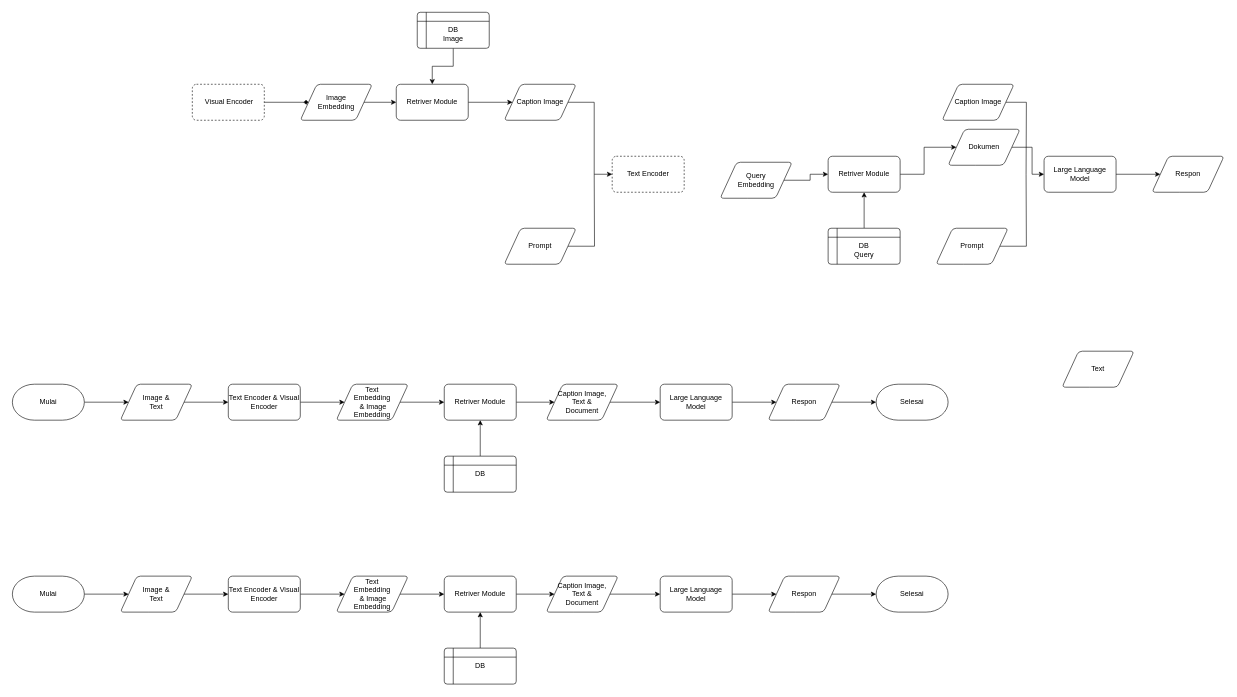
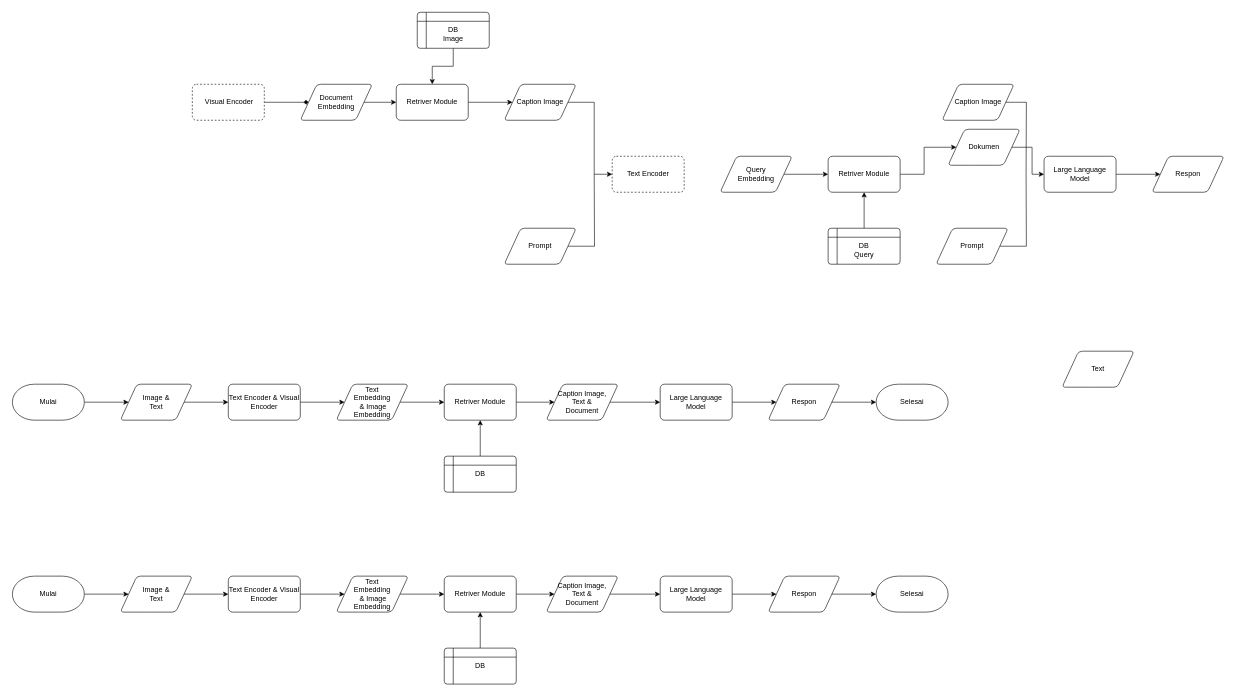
  <mxCell id="0" />
  <mxCell id="1" parent="0" />
  <mxCell id="2" style="edgeStyle=orthogonalEdgeStyle;rounded=0;orthogonalLoop=1;jettySize=auto;html=1;exitX=1;exitY=0.5;exitDx=0;exitDy=0;exitPerimeter=0;entryX=0;entryY=0.5;entryDx=0;entryDy=0;" parent="1" source="3" target="5" edge="1"><mxGeometry relative="1" as="geometry" /></mxCell>
  <mxCell id="3" value="Mulai" style="strokeWidth=1;html=1;shape=mxgraph.flowchart.terminator;whiteSpace=wrap;rounded=1;strokeColor=default;align=center;verticalAlign=middle;arcSize=14;fontFamily=Helvetica;fontSize=12;fontColor=default;fillColor=default;" parent="1" vertex="1"><mxGeometry x="20" y="640" width="120" height="60" as="geometry" /></mxCell>
  <mxCell id="4" style="edgeStyle=orthogonalEdgeStyle;rounded=0;orthogonalLoop=1;jettySize=auto;html=1;exitX=1;exitY=0.5;exitDx=0;exitDy=0;entryX=0;entryY=0.5;entryDx=0;entryDy=0;" parent="1" source="5" target="7" edge="1"><mxGeometry relative="1" as="geometry" /></mxCell>
  <mxCell id="5" value="Image &amp;amp;&lt;br&gt;Text" style="shape=parallelogram;html=1;strokeWidth=1;perimeter=parallelogramPerimeter;whiteSpace=wrap;rounded=1;arcSize=12;size=0.23;strokeColor=default;align=center;verticalAlign=middle;fontFamily=Helvetica;fontSize=12;fontColor=default;fillColor=default;" parent="1" vertex="1"><mxGeometry x="200" y="640" width="120" height="60" as="geometry" /></mxCell>
  <mxCell id="6" style="edgeStyle=orthogonalEdgeStyle;rounded=0;orthogonalLoop=1;jettySize=auto;html=1;exitX=1;exitY=0.5;exitDx=0;exitDy=0;entryX=0;entryY=0.5;entryDx=0;entryDy=0;" parent="1" source="7" target="9" edge="1"><mxGeometry relative="1" as="geometry" /></mxCell>
  <mxCell id="7" value="Text Encoder &amp;amp; Visual Encoder" style="rounded=1;whiteSpace=wrap;html=1;absoluteArcSize=1;arcSize=14;strokeWidth=1;strokeColor=default;align=center;verticalAlign=middle;fontFamily=Helvetica;fontSize=12;fontColor=default;fillColor=default;" parent="1" vertex="1"><mxGeometry x="380" y="640" width="120" height="60" as="geometry" /></mxCell>
  <mxCell id="8" style="edgeStyle=orthogonalEdgeStyle;rounded=0;orthogonalLoop=1;jettySize=auto;html=1;exitX=1;exitY=0.5;exitDx=0;exitDy=0;entryX=0;entryY=0.5;entryDx=0;entryDy=0;" parent="1" source="9" target="11" edge="1"><mxGeometry relative="1" as="geometry" /></mxCell>
  <mxCell id="9" value="Text&lt;br&gt;Embedding&lt;br&gt;&amp;nbsp;&amp;amp; Image&lt;br&gt;Embedding" style="shape=parallelogram;html=1;strokeWidth=1;perimeter=parallelogramPerimeter;whiteSpace=wrap;rounded=1;arcSize=12;size=0.23;strokeColor=default;align=center;verticalAlign=middle;fontFamily=Helvetica;fontSize=12;fontColor=default;fillColor=default;" parent="1" vertex="1"><mxGeometry x="560" y="640" width="120" height="60" as="geometry" /></mxCell>
  <mxCell id="10" style="edgeStyle=orthogonalEdgeStyle;rounded=0;orthogonalLoop=1;jettySize=auto;html=1;exitX=1;exitY=0.5;exitDx=0;exitDy=0;entryX=0;entryY=0.5;entryDx=0;entryDy=0;" parent="1" source="11" target="20" edge="1"><mxGeometry relative="1" as="geometry"><mxPoint x="920" y="670" as="targetPoint" /></mxGeometry></mxCell>
  <mxCell id="11" value="Retriver Module" style="rounded=1;whiteSpace=wrap;html=1;absoluteArcSize=1;arcSize=14;strokeWidth=1;strokeColor=default;align=center;verticalAlign=middle;fontFamily=Helvetica;fontSize=12;fontColor=default;fillColor=default;" parent="1" vertex="1"><mxGeometry x="740" y="640" width="120" height="60" as="geometry" /></mxCell>
  <mxCell id="12" style="edgeStyle=orthogonalEdgeStyle;rounded=0;orthogonalLoop=1;jettySize=auto;html=1;exitX=1;exitY=0.5;exitDx=0;exitDy=0;entryX=0;entryY=0.5;entryDx=0;entryDy=0;" parent="1" source="13" target="16" edge="1"><mxGeometry relative="1" as="geometry" /></mxCell>
  <mxCell id="13" value="Large Language Model" style="rounded=1;whiteSpace=wrap;html=1;absoluteArcSize=1;arcSize=14;strokeWidth=1;strokeColor=default;align=center;verticalAlign=middle;fontFamily=Helvetica;fontSize=12;fontColor=default;fillColor=default;" parent="1" vertex="1"><mxGeometry x="1100" y="640" width="120" height="60" as="geometry" /></mxCell>
  <mxCell id="14" style="edgeStyle=orthogonalEdgeStyle;rounded=0;orthogonalLoop=1;jettySize=auto;html=1;exitX=0.5;exitY=0;exitDx=0;exitDy=0;entryX=0.5;entryY=1;entryDx=0;entryDy=0;" parent="1" source="15" target="11" edge="1"><mxGeometry relative="1" as="geometry" /></mxCell>
  <mxCell id="15" value="DB" style="shape=internalStorage;whiteSpace=wrap;html=1;dx=15;dy=15;rounded=1;arcSize=8;strokeWidth=1;strokeColor=default;align=center;verticalAlign=middle;fontFamily=Helvetica;fontSize=12;fontColor=default;fillColor=default;" parent="1" vertex="1"><mxGeometry x="740" y="760" width="120" height="60" as="geometry" /></mxCell>
  <mxCell id="16" value="Respon" style="shape=parallelogram;html=1;strokeWidth=1;perimeter=parallelogramPerimeter;whiteSpace=wrap;rounded=1;arcSize=12;size=0.23;strokeColor=default;align=center;verticalAlign=middle;fontFamily=Helvetica;fontSize=12;fontColor=default;fillColor=default;" parent="1" vertex="1"><mxGeometry x="1280" y="640" width="120" height="60" as="geometry" /></mxCell>
  <mxCell id="17" value="Selesai" style="strokeWidth=1;html=1;shape=mxgraph.flowchart.terminator;whiteSpace=wrap;rounded=1;strokeColor=default;align=center;verticalAlign=middle;arcSize=14;fontFamily=Helvetica;fontSize=12;fontColor=default;fillColor=default;" parent="1" vertex="1"><mxGeometry x="1460" y="640" width="120" height="60" as="geometry" /></mxCell>
  <mxCell id="18" style="edgeStyle=orthogonalEdgeStyle;rounded=0;orthogonalLoop=1;jettySize=auto;html=1;exitX=1;exitY=0.5;exitDx=0;exitDy=0;entryX=0;entryY=0.5;entryDx=0;entryDy=0;entryPerimeter=0;" parent="1" source="16" target="17" edge="1"><mxGeometry relative="1" as="geometry" /></mxCell>
  <mxCell id="19" style="edgeStyle=orthogonalEdgeStyle;rounded=0;orthogonalLoop=1;jettySize=auto;html=1;exitX=1;exitY=0.5;exitDx=0;exitDy=0;entryX=0;entryY=0.5;entryDx=0;entryDy=0;" parent="1" source="20" target="13" edge="1"><mxGeometry relative="1" as="geometry" /></mxCell>
  <mxCell id="20" value="Caption Image,&lt;br&gt;Text &amp;amp;&lt;br&gt;Document" style="shape=parallelogram;html=1;strokeWidth=1;perimeter=parallelogramPerimeter;whiteSpace=wrap;rounded=1;arcSize=12;size=0.23;strokeColor=default;align=center;verticalAlign=middle;fontFamily=Helvetica;fontSize=12;fontColor=default;fillColor=default;" parent="1" vertex="1"><mxGeometry x="910" y="640" width="120" height="60" as="geometry" /></mxCell>
  <mxCell id="21" style="edgeStyle=orthogonalEdgeStyle;rounded=0;orthogonalLoop=1;jettySize=auto;html=1;exitX=1;exitY=0.5;exitDx=0;exitDy=0;exitPerimeter=0;entryX=0;entryY=0.5;entryDx=0;entryDy=0;" edge="1" parent="1" source="22" target="24"><mxGeometry relative="1" as="geometry" /></mxCell>
  <mxCell id="22" value="Mulai" style="strokeWidth=1;html=1;shape=mxgraph.flowchart.terminator;whiteSpace=wrap;rounded=1;strokeColor=default;align=center;verticalAlign=middle;arcSize=14;fontFamily=Helvetica;fontSize=12;fontColor=default;fillColor=default;" vertex="1" parent="1"><mxGeometry x="20" y="960" width="120" height="60" as="geometry" /></mxCell>
  <mxCell id="23" style="edgeStyle=orthogonalEdgeStyle;rounded=0;orthogonalLoop=1;jettySize=auto;html=1;exitX=1;exitY=0.5;exitDx=0;exitDy=0;entryX=0;entryY=0.5;entryDx=0;entryDy=0;" edge="1" parent="1" source="24" target="26"><mxGeometry relative="1" as="geometry" /></mxCell>
  <mxCell id="24" value="Image &amp;amp;&lt;br&gt;Text" style="shape=parallelogram;html=1;strokeWidth=1;perimeter=parallelogramPerimeter;whiteSpace=wrap;rounded=1;arcSize=12;size=0.23;strokeColor=default;align=center;verticalAlign=middle;fontFamily=Helvetica;fontSize=12;fontColor=default;fillColor=default;" vertex="1" parent="1"><mxGeometry x="200" y="960" width="120" height="60" as="geometry" /></mxCell>
  <mxCell id="25" style="edgeStyle=orthogonalEdgeStyle;rounded=0;orthogonalLoop=1;jettySize=auto;html=1;exitX=1;exitY=0.5;exitDx=0;exitDy=0;entryX=0;entryY=0.5;entryDx=0;entryDy=0;" edge="1" parent="1" source="26" target="28"><mxGeometry relative="1" as="geometry" /></mxCell>
  <mxCell id="26" value="Text Encoder &amp;amp; Visual Encoder" style="rounded=1;whiteSpace=wrap;html=1;absoluteArcSize=1;arcSize=14;strokeWidth=1;strokeColor=default;align=center;verticalAlign=middle;fontFamily=Helvetica;fontSize=12;fontColor=default;fillColor=default;" vertex="1" parent="1"><mxGeometry x="380" y="960" width="120" height="60" as="geometry" /></mxCell>
  <mxCell id="27" style="edgeStyle=orthogonalEdgeStyle;rounded=0;orthogonalLoop=1;jettySize=auto;html=1;exitX=1;exitY=0.5;exitDx=0;exitDy=0;entryX=0;entryY=0.5;entryDx=0;entryDy=0;" edge="1" parent="1" source="28" target="30"><mxGeometry relative="1" as="geometry" /></mxCell>
  <mxCell id="28" value="Text&lt;br&gt;Embedding&lt;br&gt;&amp;nbsp;&amp;amp; Image&lt;br&gt;Embedding" style="shape=parallelogram;html=1;strokeWidth=1;perimeter=parallelogramPerimeter;whiteSpace=wrap;rounded=1;arcSize=12;size=0.23;strokeColor=default;align=center;verticalAlign=middle;fontFamily=Helvetica;fontSize=12;fontColor=default;fillColor=default;" vertex="1" parent="1"><mxGeometry x="560" y="960" width="120" height="60" as="geometry" /></mxCell>
  <mxCell id="29" style="edgeStyle=orthogonalEdgeStyle;rounded=0;orthogonalLoop=1;jettySize=auto;html=1;exitX=1;exitY=0.5;exitDx=0;exitDy=0;entryX=0;entryY=0.5;entryDx=0;entryDy=0;" edge="1" parent="1" source="30" target="39"><mxGeometry relative="1" as="geometry"><mxPoint x="920" y="990" as="targetPoint" /></mxGeometry></mxCell>
  <mxCell id="30" value="Retriver Module" style="rounded=1;whiteSpace=wrap;html=1;absoluteArcSize=1;arcSize=14;strokeWidth=1;strokeColor=default;align=center;verticalAlign=middle;fontFamily=Helvetica;fontSize=12;fontColor=default;fillColor=default;" vertex="1" parent="1"><mxGeometry x="740" y="960" width="120" height="60" as="geometry" /></mxCell>
  <mxCell id="31" style="edgeStyle=orthogonalEdgeStyle;rounded=0;orthogonalLoop=1;jettySize=auto;html=1;exitX=1;exitY=0.5;exitDx=0;exitDy=0;entryX=0;entryY=0.5;entryDx=0;entryDy=0;" edge="1" parent="1" source="32" target="35"><mxGeometry relative="1" as="geometry" /></mxCell>
  <mxCell id="32" value="Large Language Model" style="rounded=1;whiteSpace=wrap;html=1;absoluteArcSize=1;arcSize=14;strokeWidth=1;strokeColor=default;align=center;verticalAlign=middle;fontFamily=Helvetica;fontSize=12;fontColor=default;fillColor=default;" vertex="1" parent="1"><mxGeometry x="1100" y="960" width="120" height="60" as="geometry" /></mxCell>
  <mxCell id="33" style="edgeStyle=orthogonalEdgeStyle;rounded=0;orthogonalLoop=1;jettySize=auto;html=1;exitX=0.5;exitY=0;exitDx=0;exitDy=0;entryX=0.5;entryY=1;entryDx=0;entryDy=0;" edge="1" parent="1" source="34" target="30"><mxGeometry relative="1" as="geometry" /></mxCell>
  <mxCell id="34" value="DB" style="shape=internalStorage;whiteSpace=wrap;html=1;dx=15;dy=15;rounded=1;arcSize=8;strokeWidth=1;strokeColor=default;align=center;verticalAlign=middle;fontFamily=Helvetica;fontSize=12;fontColor=default;fillColor=default;" vertex="1" parent="1"><mxGeometry x="740" y="1080" width="120" height="60" as="geometry" /></mxCell>
  <mxCell id="35" value="Respon" style="shape=parallelogram;html=1;strokeWidth=1;perimeter=parallelogramPerimeter;whiteSpace=wrap;rounded=1;arcSize=12;size=0.23;strokeColor=default;align=center;verticalAlign=middle;fontFamily=Helvetica;fontSize=12;fontColor=default;fillColor=default;" vertex="1" parent="1"><mxGeometry x="1280" y="960" width="120" height="60" as="geometry" /></mxCell>
  <mxCell id="36" value="Selesai" style="strokeWidth=1;html=1;shape=mxgraph.flowchart.terminator;whiteSpace=wrap;rounded=1;strokeColor=default;align=center;verticalAlign=middle;arcSize=14;fontFamily=Helvetica;fontSize=12;fontColor=default;fillColor=default;" vertex="1" parent="1"><mxGeometry x="1460" y="960" width="120" height="60" as="geometry" /></mxCell>
  <mxCell id="37" style="edgeStyle=orthogonalEdgeStyle;rounded=0;orthogonalLoop=1;jettySize=auto;html=1;exitX=1;exitY=0.5;exitDx=0;exitDy=0;entryX=0;entryY=0.5;entryDx=0;entryDy=0;entryPerimeter=0;" edge="1" parent="1" source="35" target="36"><mxGeometry relative="1" as="geometry" /></mxCell>
  <mxCell id="38" style="edgeStyle=orthogonalEdgeStyle;rounded=0;orthogonalLoop=1;jettySize=auto;html=1;exitX=1;exitY=0.5;exitDx=0;exitDy=0;entryX=0;entryY=0.5;entryDx=0;entryDy=0;" edge="1" parent="1" source="39" target="32"><mxGeometry relative="1" as="geometry" /></mxCell>
  <mxCell id="39" value="Caption Image,&lt;br&gt;Text &amp;amp;&lt;br&gt;Document" style="shape=parallelogram;html=1;strokeWidth=1;perimeter=parallelogramPerimeter;whiteSpace=wrap;rounded=1;arcSize=12;size=0.23;strokeColor=default;align=center;verticalAlign=middle;fontFamily=Helvetica;fontSize=12;fontColor=default;fillColor=default;" vertex="1" parent="1"><mxGeometry x="910" y="960" width="120" height="60" as="geometry" /></mxCell>
  <mxCell id="40" style="edgeStyle=orthogonalEdgeStyle;rounded=0;orthogonalLoop=1;jettySize=auto;html=1;exitX=1;exitY=0.5;exitDx=0;exitDy=0;endArrow=none;endFill=0;" edge="1" parent="1" source="41"><mxGeometry relative="1" as="geometry"><mxPoint x="990" y="290" as="targetPoint" /></mxGeometry></mxCell>
  <mxCell id="41" value="Prompt" style="shape=parallelogram;html=1;strokeWidth=1;perimeter=parallelogramPerimeter;whiteSpace=wrap;rounded=1;arcSize=12;size=0.23;strokeColor=default;align=center;verticalAlign=middle;fontFamily=Helvetica;fontSize=12;fontColor=default;fillColor=default;" vertex="1" parent="1"><mxGeometry x="840" y="380" width="120" height="60" as="geometry" /></mxCell>
  <mxCell id="42" style="edgeStyle=orthogonalEdgeStyle;rounded=0;orthogonalLoop=1;jettySize=auto;html=1;exitX=1;exitY=0.5;exitDx=0;exitDy=0;entryX=0;entryY=0.5;entryDx=0;entryDy=0;endArrow=diamond;" edge="1" parent="1" source="43" target="45"><mxGeometry relative="1" as="geometry" /></mxCell>
  <mxCell id="43" value="&amp;nbsp;Visual Encoder" style="rounded=1;whiteSpace=wrap;html=1;absoluteArcSize=1;arcSize=14;strokeWidth=1;strokeColor=default;align=center;verticalAlign=middle;fontFamily=Helvetica;fontSize=12;fontColor=default;fillColor=default;dashed=1;" vertex="1" parent="1"><mxGeometry x="320" y="140" width="120" height="60" as="geometry" /></mxCell>
  <mxCell id="44" style="edgeStyle=orthogonalEdgeStyle;rounded=0;orthogonalLoop=1;jettySize=auto;html=1;exitX=1;exitY=0.5;exitDx=0;exitDy=0;entryX=0;entryY=0.5;entryDx=0;entryDy=0;" edge="1" parent="1" source="45" target="49"><mxGeometry relative="1" as="geometry" /></mxCell>
- <mxCell id="45" value="Image&lt;br&gt;Embedding" style="shape=parallelogram;html=1;strokeWidth=1;perimeter=parallelogramPerimeter;whiteSpace=wrap;rounded=1;arcSize=12;size=0.23;strokeColor=default;align=center;verticalAlign=middle;fontFamily=Helvetica;fontSize=12;fontColor=default;fillColor=default;" vertex="1" parent="1"><mxGeometry x="500" y="140" width="120" height="60" as="geometry" /></mxCell>
+ <mxCell id="45" value="Document&lt;br&gt;Embedding" style="shape=parallelogram;html=1;strokeWidth=1;perimeter=parallelogramPerimeter;whiteSpace=wrap;rounded=1;arcSize=12;size=0.23;strokeColor=default;align=center;verticalAlign=middle;fontFamily=Helvetica;fontSize=12;fontColor=default;fillColor=default;" vertex="1" parent="1"><mxGeometry x="500" y="140" width="120" height="60" as="geometry" /></mxCell>
  <mxCell id="46" style="edgeStyle=orthogonalEdgeStyle;rounded=0;orthogonalLoop=1;jettySize=auto;html=1;exitX=1;exitY=0.5;exitDx=0;exitDy=0;entryX=0;entryY=0.5;entryDx=0;entryDy=0;" edge="1" parent="1" source="47" target="64"><mxGeometry relative="1" as="geometry" /></mxCell>
  <mxCell id="47" value="Retriver Module" style="rounded=1;whiteSpace=wrap;html=1;absoluteArcSize=1;arcSize=14;strokeWidth=1;strokeColor=default;align=center;verticalAlign=middle;fontFamily=Helvetica;fontSize=12;fontColor=default;fillColor=default;" vertex="1" parent="1"><mxGeometry x="1380" y="260" width="120" height="60" as="geometry" /></mxCell>
  <mxCell id="48" style="edgeStyle=orthogonalEdgeStyle;rounded=0;orthogonalLoop=1;jettySize=auto;html=1;exitX=1;exitY=0.5;exitDx=0;exitDy=0;entryX=0;entryY=0.5;entryDx=0;entryDy=0;" edge="1" parent="1" source="49" target="55"><mxGeometry relative="1" as="geometry" /></mxCell>
  <mxCell id="49" value="Retriver Module" style="rounded=1;whiteSpace=wrap;html=1;absoluteArcSize=1;arcSize=14;strokeWidth=1;strokeColor=default;align=center;verticalAlign=middle;fontFamily=Helvetica;fontSize=12;fontColor=default;fillColor=default;" vertex="1" parent="1"><mxGeometry x="660" y="140" width="120" height="60" as="geometry" /></mxCell>
  <mxCell id="50" style="edgeStyle=orthogonalEdgeStyle;rounded=0;orthogonalLoop=1;jettySize=auto;html=1;exitX=0.5;exitY=1;exitDx=0;exitDy=0;entryX=0.5;entryY=0;entryDx=0;entryDy=0;" edge="1" parent="1" source="51" target="49"><mxGeometry relative="1" as="geometry" /></mxCell>
  <mxCell id="51" value="&lt;br&gt;DB&lt;br&gt;Image" style="shape=internalStorage;whiteSpace=wrap;html=1;dx=15;dy=15;rounded=1;arcSize=8;strokeWidth=1;strokeColor=default;align=center;verticalAlign=middle;fontFamily=Helvetica;fontSize=12;fontColor=default;fillColor=default;" vertex="1" parent="1"><mxGeometry x="695" y="20" width="120" height="60" as="geometry" /></mxCell>
  <mxCell id="52" style="edgeStyle=orthogonalEdgeStyle;rounded=0;orthogonalLoop=1;jettySize=auto;html=1;exitX=0.5;exitY=0;exitDx=0;exitDy=0;entryX=0.5;entryY=1;entryDx=0;entryDy=0;" edge="1" parent="1" source="53" target="47"><mxGeometry relative="1" as="geometry" /></mxCell>
  <mxCell id="53" value="&lt;br&gt;DB&lt;br&gt;Query" style="shape=internalStorage;whiteSpace=wrap;html=1;dx=15;dy=15;rounded=1;arcSize=8;strokeWidth=1;strokeColor=default;align=center;verticalAlign=middle;fontFamily=Helvetica;fontSize=12;fontColor=default;fillColor=default;" vertex="1" parent="1"><mxGeometry x="1380" y="380" width="120" height="60" as="geometry" /></mxCell>
  <mxCell id="54" style="edgeStyle=orthogonalEdgeStyle;rounded=0;orthogonalLoop=1;jettySize=auto;html=1;exitX=1;exitY=0.5;exitDx=0;exitDy=0;entryX=0;entryY=0.5;entryDx=0;entryDy=0;" edge="1" parent="1" source="55" target="62"><mxGeometry relative="1" as="geometry"><mxPoint x="1010" y="280" as="targetPoint" /><Array as="points"><mxPoint x="990" y="170" /><mxPoint x="990" y="290" /></Array></mxGeometry></mxCell>
  <mxCell id="55" value="Caption Image" style="shape=parallelogram;html=1;strokeWidth=1;perimeter=parallelogramPerimeter;whiteSpace=wrap;rounded=1;arcSize=12;size=0.23;strokeColor=default;align=center;verticalAlign=middle;fontFamily=Helvetica;fontSize=12;fontColor=default;fillColor=default;" vertex="1" parent="1"><mxGeometry x="840" y="140" width="120" height="60" as="geometry" /></mxCell>
  <mxCell id="56" style="edgeStyle=orthogonalEdgeStyle;rounded=0;orthogonalLoop=1;jettySize=auto;html=1;exitX=1;exitY=0.5;exitDx=0;exitDy=0;entryX=0;entryY=0.5;entryDx=0;entryDy=0;" edge="1" parent="1" source="57" target="47"><mxGeometry relative="1" as="geometry" /></mxCell>
- <mxCell id="57" value="Query&lt;br&gt;Embedding" style="shape=parallelogram;html=1;strokeWidth=1;perimeter=parallelogramPerimeter;whiteSpace=wrap;rounded=1;arcSize=12;size=0.23;strokeColor=default;align=center;verticalAlign=middle;fontFamily=Helvetica;fontSize=12;fontColor=default;fillColor=default;" vertex="1" parent="1"><mxGeometry x="1200" y="270" width="120" height="60" as="geometry" /></mxCell>
+ <mxCell id="57" value="Query&lt;br&gt;Embedding" style="shape=parallelogram;html=1;strokeWidth=1;perimeter=parallelogramPerimeter;whiteSpace=wrap;rounded=1;arcSize=12;size=0.23;strokeColor=default;align=center;verticalAlign=middle;fontFamily=Helvetica;fontSize=12;fontColor=default;fillColor=default;" vertex="1" parent="1"><mxGeometry x="1200" y="260" width="120" height="60" as="geometry" /></mxCell>
  <mxCell id="58" style="edgeStyle=orthogonalEdgeStyle;rounded=0;orthogonalLoop=1;jettySize=auto;html=1;exitX=1;exitY=0.5;exitDx=0;exitDy=0;entryX=0;entryY=0.5;entryDx=0;entryDy=0;" edge="1" parent="1" source="59" target="60"><mxGeometry relative="1" as="geometry" /></mxCell>
  <mxCell id="59" value="Large Language Model" style="rounded=1;whiteSpace=wrap;html=1;absoluteArcSize=1;arcSize=14;strokeWidth=1;strokeColor=default;align=center;verticalAlign=middle;fontFamily=Helvetica;fontSize=12;fontColor=default;fillColor=default;" vertex="1" parent="1"><mxGeometry x="1740" y="260" width="120" height="60" as="geometry" /></mxCell>
  <mxCell id="60" value="Respon" style="shape=parallelogram;html=1;strokeWidth=1;perimeter=parallelogramPerimeter;whiteSpace=wrap;rounded=1;arcSize=12;size=0.23;strokeColor=default;align=center;verticalAlign=middle;fontFamily=Helvetica;fontSize=12;fontColor=default;fillColor=default;" vertex="1" parent="1"><mxGeometry x="1920" y="260" width="120" height="60" as="geometry" /></mxCell>
  <mxCell id="61" value="Text" style="shape=parallelogram;html=1;strokeWidth=1;perimeter=parallelogramPerimeter;whiteSpace=wrap;rounded=1;arcSize=12;size=0.23;strokeColor=default;align=center;verticalAlign=middle;fontFamily=Helvetica;fontSize=12;fontColor=default;fillColor=default;" vertex="1" parent="1"><mxGeometry x="1770" y="585" width="120" height="60" as="geometry" /></mxCell>
  <mxCell id="62" value="Text Encoder" style="rounded=1;whiteSpace=wrap;html=1;absoluteArcSize=1;arcSize=14;strokeWidth=1;strokeColor=default;align=center;verticalAlign=middle;fontFamily=Helvetica;fontSize=12;fontColor=default;fillColor=default;dashed=1;" vertex="1" parent="1"><mxGeometry x="1020" y="260" width="120" height="60" as="geometry" /></mxCell>
  <mxCell id="63" style="edgeStyle=orthogonalEdgeStyle;rounded=0;orthogonalLoop=1;jettySize=auto;html=1;exitX=1;exitY=0.5;exitDx=0;exitDy=0;entryX=0;entryY=0.5;entryDx=0;entryDy=0;" edge="1" parent="1" source="64" target="59"><mxGeometry relative="1" as="geometry" /></mxCell>
  <mxCell id="64" value="Dokumen" style="shape=parallelogram;html=1;strokeWidth=1;perimeter=parallelogramPerimeter;whiteSpace=wrap;rounded=1;arcSize=12;size=0.23;strokeColor=default;align=center;verticalAlign=middle;fontFamily=Helvetica;fontSize=12;fontColor=default;fillColor=default;" vertex="1" parent="1"><mxGeometry x="1580" y="215" width="120" height="60" as="geometry" /></mxCell>
  <mxCell id="65" style="edgeStyle=orthogonalEdgeStyle;rounded=0;orthogonalLoop=1;jettySize=auto;html=1;exitX=1;exitY=0.5;exitDx=0;exitDy=0;endArrow=none;endFill=0;" edge="1" parent="1" source="66"><mxGeometry relative="1" as="geometry"><mxPoint x="1710" y="290" as="targetPoint" /></mxGeometry></mxCell>
  <mxCell id="66" value="Prompt" style="shape=parallelogram;html=1;strokeWidth=1;perimeter=parallelogramPerimeter;whiteSpace=wrap;rounded=1;arcSize=12;size=0.23;strokeColor=default;align=center;verticalAlign=middle;fontFamily=Helvetica;fontSize=12;fontColor=default;fillColor=default;" vertex="1" parent="1"><mxGeometry x="1560" y="380" width="120" height="60" as="geometry" /></mxCell>
  <mxCell id="67" style="edgeStyle=orthogonalEdgeStyle;rounded=0;orthogonalLoop=1;jettySize=auto;html=1;exitX=1;exitY=0.5;exitDx=0;exitDy=0;endArrow=none;endFill=0;" edge="1" parent="1" source="68"><mxGeometry relative="1" as="geometry"><mxPoint x="1710" y="290" as="targetPoint" /></mxGeometry></mxCell>
  <mxCell id="68" value="Caption Image" style="shape=parallelogram;html=1;strokeWidth=1;perimeter=parallelogramPerimeter;whiteSpace=wrap;rounded=1;arcSize=12;size=0.23;strokeColor=default;align=center;verticalAlign=middle;fontFamily=Helvetica;fontSize=12;fontColor=default;fillColor=default;" vertex="1" parent="1"><mxGeometry x="1570" y="140" width="120" height="60" as="geometry" /></mxCell>
